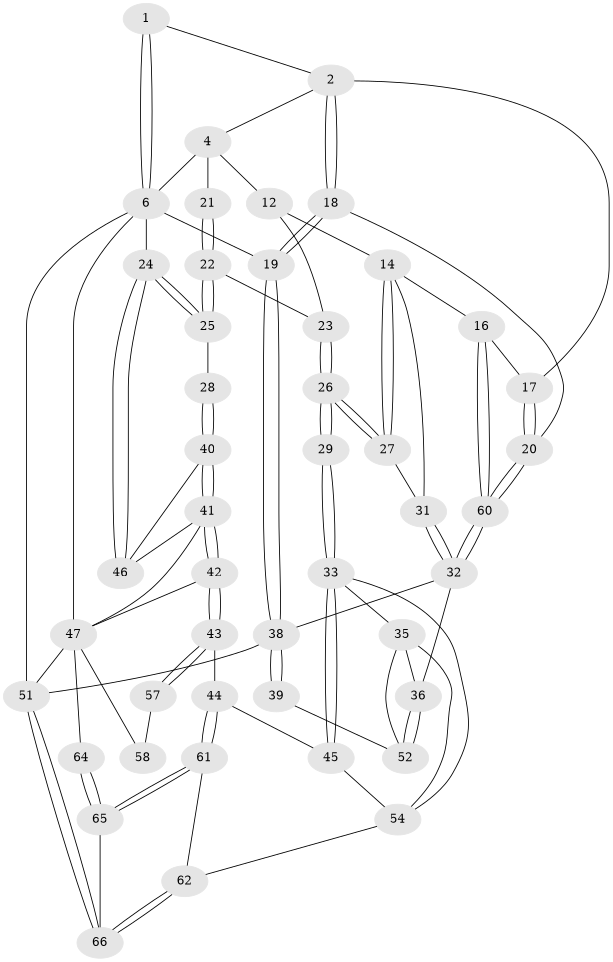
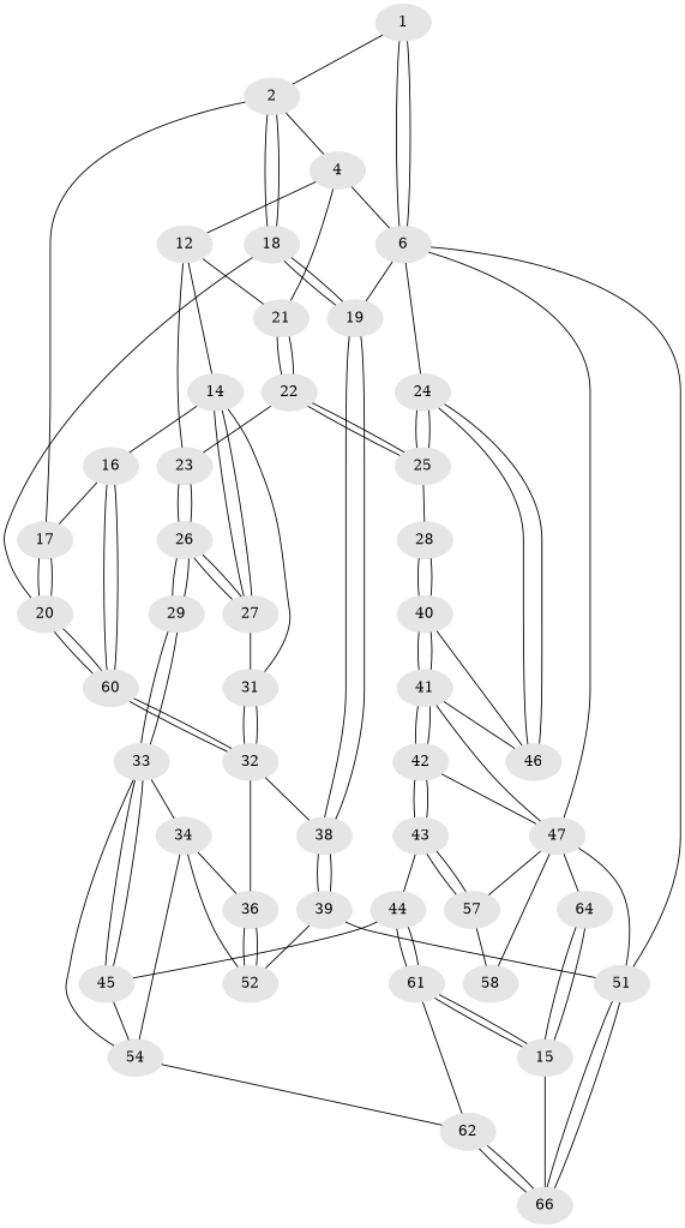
  graph {
    node [color=gray90 style=filled]
    2 [super="+3"]
    1
    6 [super="+7"]
    4 [super="+5+9"]
    17
    18
    19
    24
    47 [super="+48+59"]
    51
    12 [super="+13"]
    21
    20
    14 [super="+15"]
    23
    22
    38
    25
    46
    39 [super="+50"]
    52
    57
    58
    64
    66
    16
    27
    31
    26
    n30 [label=60]
    32 [super="+37"]
    28
    29
    40
    33 [super="+34"]
    41 [super="+49"]
-   35 [super="+53"]
+   35 [super="+53" label=34]
    45
    54 [super="+55"]
    36
    62
    42 [super="+56"]
    43
    44
    61
-   65
+   65 [label=15]
    2 -- 4
    2 -- 17
    2 -- 18
    2 -- 18
    1 -- 2
    1 -- 6
    1 -- 6
    6 -- 19
    6 -- 24
    6 -- 47
    6 -- 51
    4 -- 6 [weight=2]
    4 -- 12
    4 -- 21
    17 -- 20
    17 -- 20
    18 -- 19
    18 -- 19
    18 -- 20
    19 -- 38
    19 -- 38
    24 -- 25
    24 -- 25
    24 -- 46
    24 -- 46
    47 -- 51
+   47 -- 57
    47 -- 58
    47 -- 64 [weight=2]
    51 -- 66
    51 -- 66
+   12 -- 21
    12 -- 14
    12 -- 23
    21 -- 22
    21 -- 22
    20 -- n30
    20 -- n30
    14 -- 16
    14 -- 27
    14 -- 27
    14 -- 31
    23 -- 26
    23 -- 26
    22 -- 23
    22 -- 25
    22 -- 25
    38 -- 39
    38 -- 39
    25 -- 28
-   38 -- 51
+   39 -- 51
    39 -- 52
    57 -- 58
    64 -- 65
    64 -- 65
    16 -- 17
    16 -- n30
    16 -- n30
    27 -- 31
    31 -- 32
    31 -- 32
    26 -- 27
    26 -- 27
    26 -- 29
    26 -- 29
    n30 -- 32
    n30 -- 32
    32 -- 38
    32 -- 36
    28 -- 40
    28 -- 40
    29 -- 33
    29 -- 33
    40 -- 46
    40 -- 41
    40 -- 41
    33 -- 35
    33 -- 45
    33 -- 45
    33 -- 54
    41 -- 47
    41 -- 46
    41 -- 42
    41 -- 42
    35 -- 52
    35 -- 54
    35 -- 36
    45 -- 54
    54 -- 62
    36 -- 52
    36 -- 52
    62 -- 66
    62 -- 66
    42 -- 47
    42 -- 43
    42 -- 43
    43 -- 57
    43 -- 57
    43 -- 44
    44 -- 45
    44 -- 61
    44 -- 61
    61 -- 62
    61 -- 65
    61 -- 65
    65 -- 66
  }
